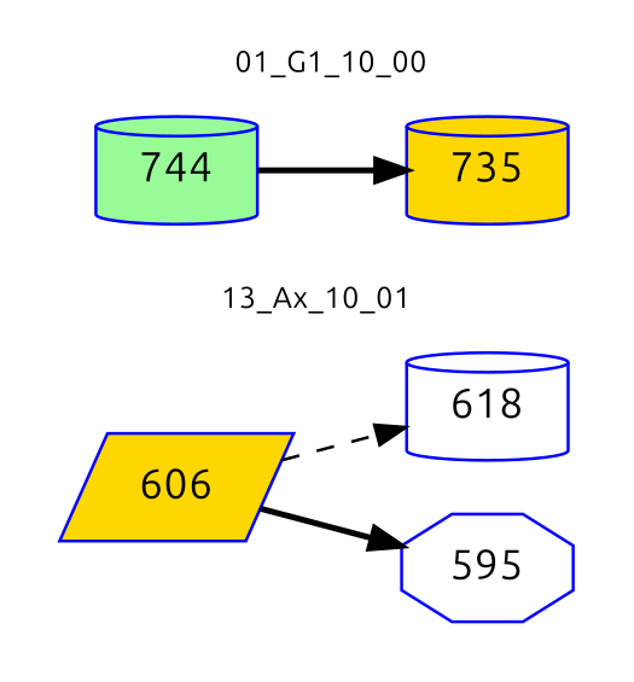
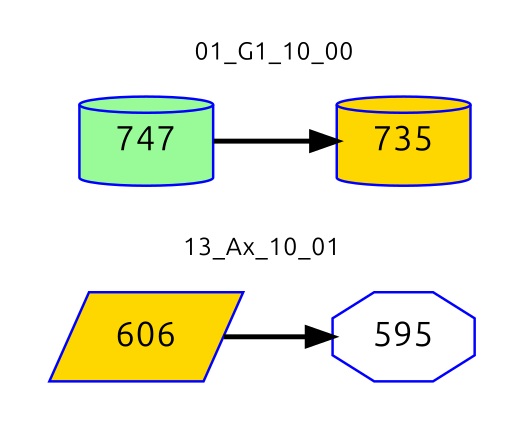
  digraph {
    fontname=Ubuntu
    rankdir=LR
    node [color=blue fillcolor=gold fontname=Ubuntu shape=cylinder style=filled]
    edge [color=black fontname=Ubuntu style=bold]
    n1 [label=606 shape=parallelogram]
    n2 [fillcolor=white label=595 shape=octagon]
-   n3 [fillcolor=white label=618]
-   n4 [fillcolor=palegreen label=744]
+   n4 [fillcolor=palegreen label=747]
    n5 [label=735]
    subgraph cluster_1 {
      color=white
      fontsize=10
      label="13_Ax_10_01"
      n1
      n2
-     n3
    }
    subgraph cluster_2 {
      color=white
      fontsize=10
      label="01_G1_10_00"
      n4
      n5
    }
    n1 -> n2
-   n1 -> n3 [style=dashed]
    n4 -> n5
  }
